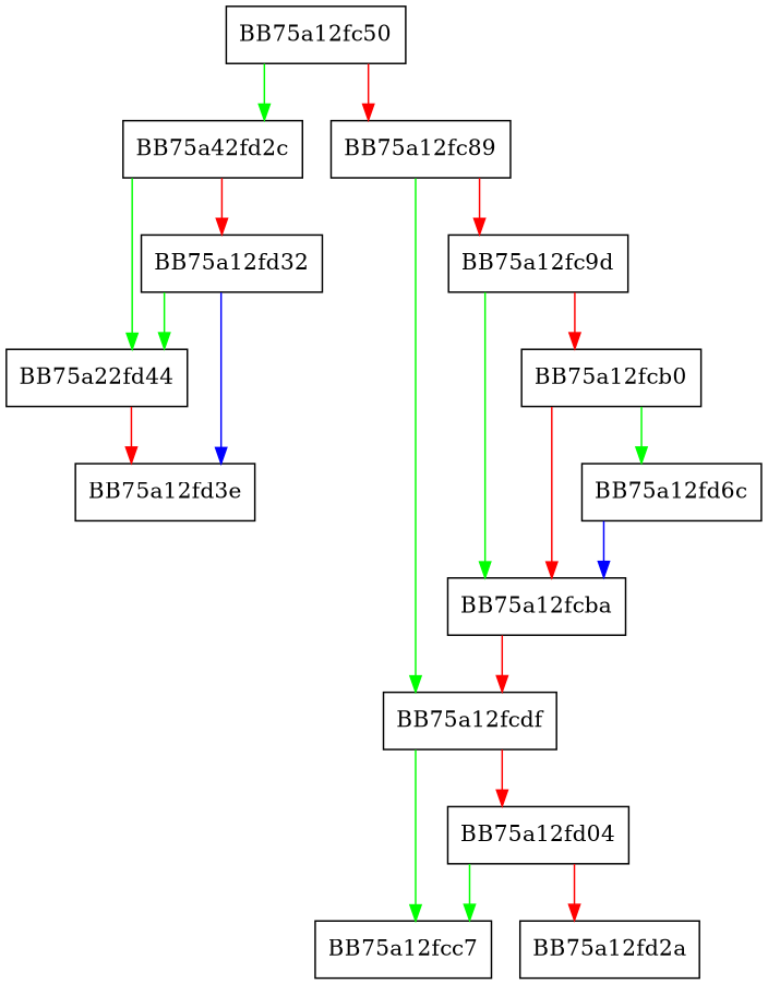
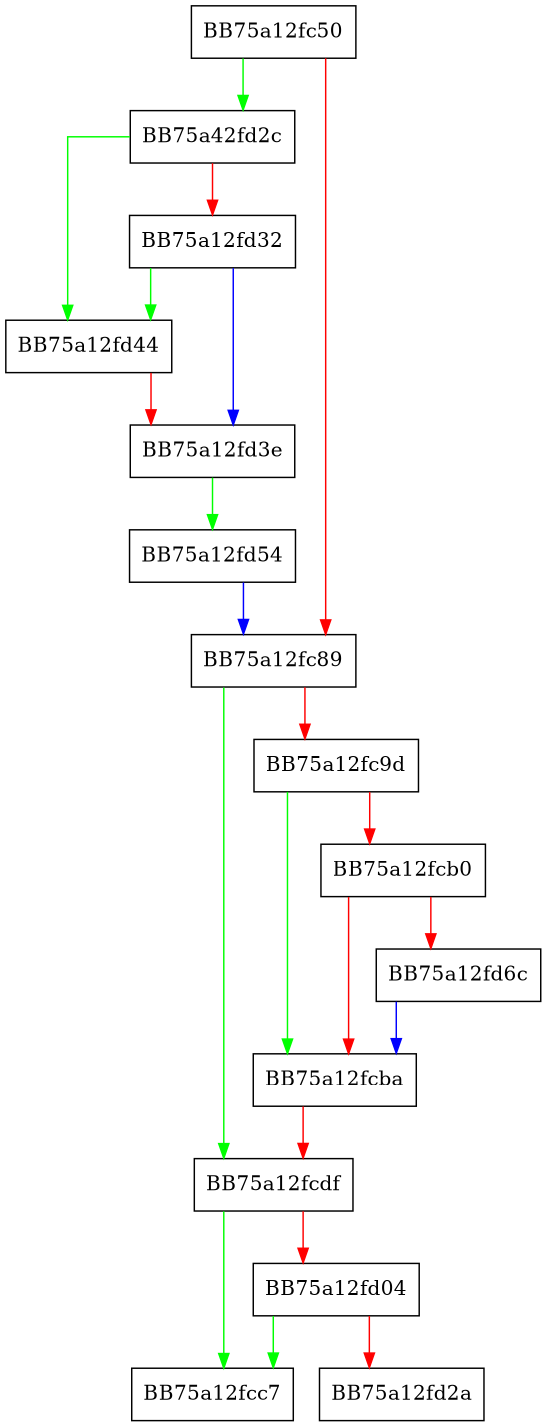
  digraph {
    splines=ortho
    node [shape=box]
    edge [color=green]
    n1 [label=BB75a42fd2c]
    BB75a12fc50
    BB75a12fc89
-   BB75a12fd44 [label=BB75a22fd44]
+   BB75a12fd44
    BB75a12fd32
    BB75a12fcdf
    BB75a12fc9d
    BB75a12fd3e
    BB75a12fcc7
    BB75a12fd04
    BB75a12fcba
    BB75a12fcb0
    BB75a12fd2a
    BB75a12fd6c
+   BB75a12fd54
    n1 -> BB75a12fd44
    n1 -> BB75a12fd32 [color=red]
    BB75a12fc50 -> n1
    BB75a12fc50 -> BB75a12fc89 [color=red]
    BB75a12fc89 -> BB75a12fcdf
    BB75a12fc89 -> BB75a12fc9d [color=red]
    BB75a12fd44 -> BB75a12fd3e [color=red]
    BB75a12fd32 -> BB75a12fd44
    BB75a12fd32 -> BB75a12fd3e [color=blue]
    BB75a12fcdf -> BB75a12fcc7
    BB75a12fcdf -> BB75a12fd04 [color=red]
    BB75a12fc9d -> BB75a12fcba
    BB75a12fc9d -> BB75a12fcb0 [color=red]
+   BB75a12fd3e -> BB75a12fd54
    BB75a12fd04 -> BB75a12fcc7
    BB75a12fd04 -> BB75a12fd2a [color=red]
    BB75a12fcba -> BB75a12fcdf [color=red]
    BB75a12fcb0 -> BB75a12fcba [color=red]
-   BB75a12fcb0 -> BB75a12fd6c
+   BB75a12fcb0 -> BB75a12fd6c [color=red]
    BB75a12fd6c -> BB75a12fcba [color=blue]
+   BB75a12fd54 -> BB75a12fc89 [color=blue]
  }
